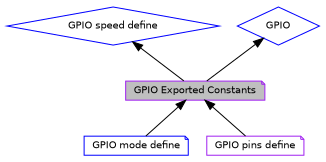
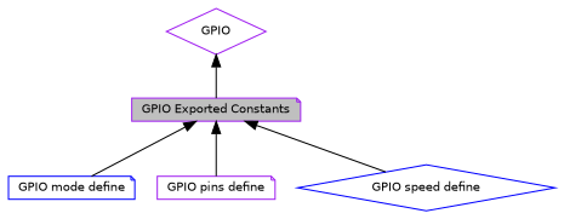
  digraph {
    rankdir=TB
    node [color=purple fillcolor=white fontname=Helvetica fontsize=10 shape=note style=filled]
    edge [dir=back fontname=Helvetica fontsize=10 labelfontname=Helvetica labelfontsize=10 shape=plaintext style=solid]
    n1 [fillcolor=grey75 fontcolor=black height=0.2 label="GPIO Exported Constants" width=0.4]
    n2 [color=blue height=0.2 label="GPIO mode define" width=0.4]
    n3 [height=0.2 label="GPIO pins define" width=0.4]
    n4 [color=blue height=0.2 label="GPIO speed define" shape=diamond width=0.4]
-   n5 [color=blue height=0.2 label=GPIO shape=diamond width=0.4]
+   n5 [height=0.2 label=GPIO shape=diamond width=0.4]
    n1 -> n2
    n1 -> n3
-   n4 -> n1
+   n1 -> n4
    n5 -> n1
  }
